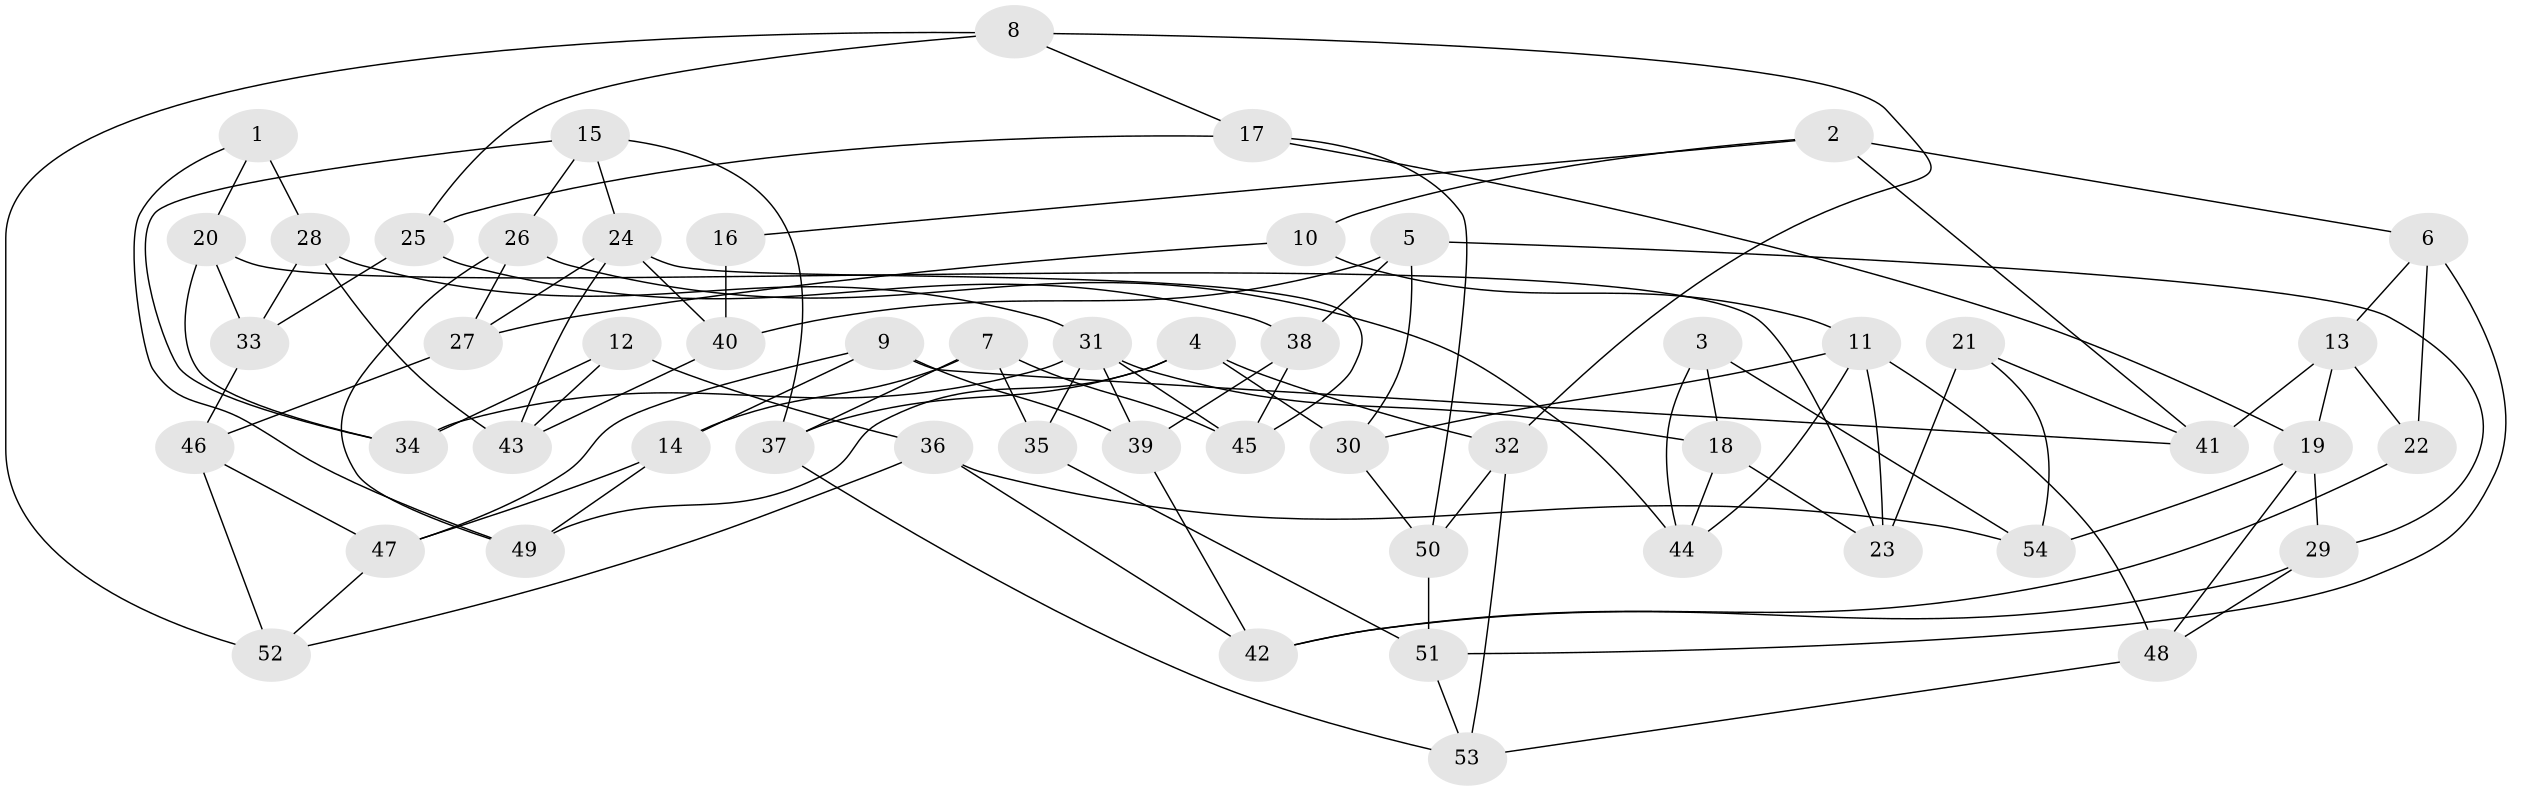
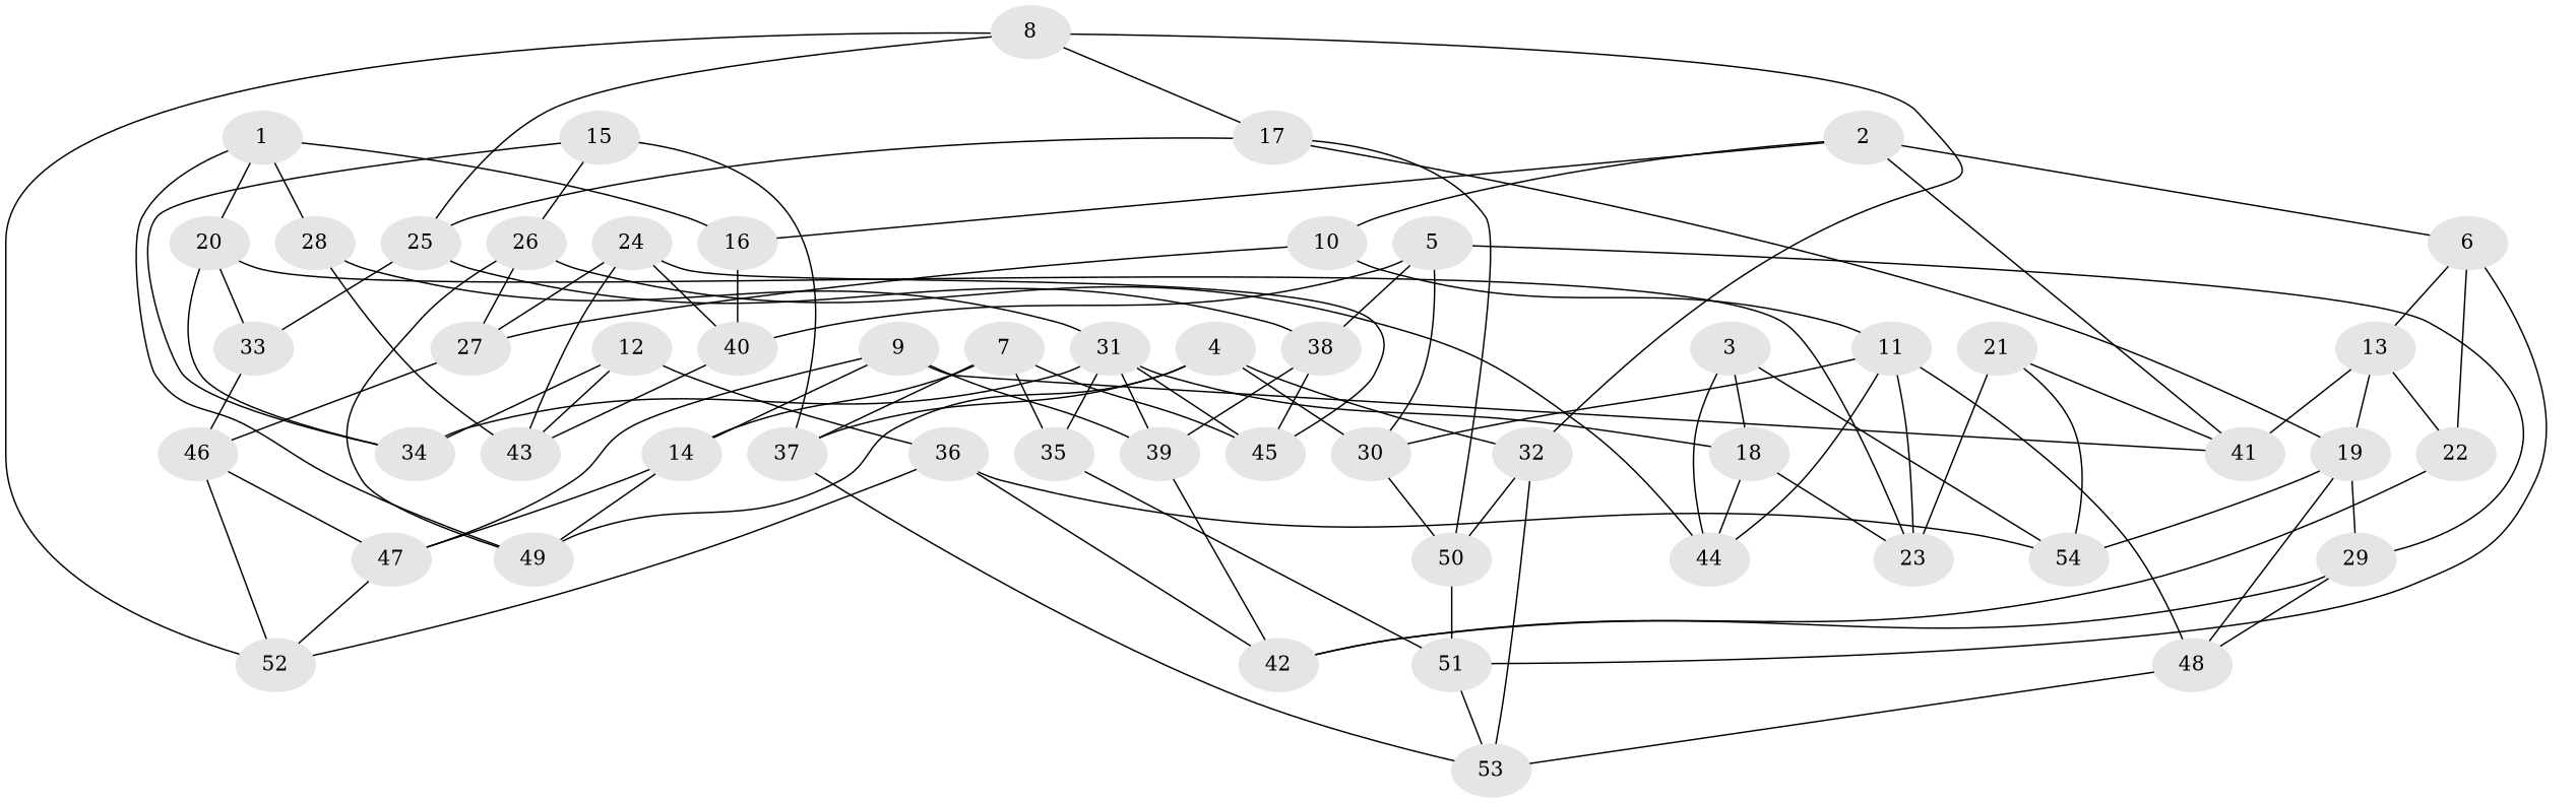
  graph {
    node [color=gray90 style=filled]
    1
    16
    20
    28
    49
    40
    23
    34
    33
    43
    31
    2
    6
    10
    41
    13
    22
    51
    11
    27
    3
    18
    44
    54
    21
    4
    30
    32
    37
    50
    53
    5
    29
    38
    48
    42
    45
    39
    19
    7
    14
    35
    47
    8
    17
    25
    52
    9
    46
    12
    36
    15
    24
    26
+   1 -- 16
    1 -- 20
    1 -- 28
    1 -- 49
    16 -- 40
    20 -- 23
    20 -- 34
    20 -- 33
-   28 -- 33
    28 -- 43
    28 -- 31
    40 -- 43
    33 -- 46
    31 -- 34
    31 -- 18
    31 -- 45
    31 -- 39
    31 -- 35
    2 -- 16
    2 -- 6
    2 -- 10
    2 -- 41
    6 -- 13
    6 -- 22
    6 -- 51
    10 -- 11
    10 -- 27
    13 -- 41
    13 -- 22
    13 -- 19
    22 -- 42
    51 -- 53
    11 -- 23
    11 -- 44
    11 -- 30
    11 -- 48
    27 -- 46
    3 -- 18
    3 -- 44
    3 -- 54
    18 -- 23
    18 -- 44
    21 -- 23
    21 -- 41
    21 -- 54
    4 -- 49
    4 -- 30
    4 -- 32
    4 -- 37
    30 -- 50
    32 -- 50
    32 -- 53
    37 -- 53
    50 -- 51
    5 -- 40
    5 -- 30
    5 -- 29
    5 -- 38
    29 -- 48
    29 -- 42
    38 -- 45
    38 -- 39
    48 -- 53
    39 -- 42
    19 -- 54
    19 -- 29
    19 -- 48
    7 -- 37
    7 -- 45
    7 -- 14
    7 -- 35
    14 -- 49
    14 -- 47
    35 -- 51
    47 -- 52
    8 -- 32
    8 -- 17
    8 -- 25
    8 -- 52
    17 -- 50
    17 -- 19
    17 -- 25
    25 -- 33
    25 -- 38
    9 -- 41
    9 -- 39
    9 -- 14
    9 -- 47
    46 -- 47
    46 -- 52
    12 -- 34
    12 -- 43
    12 -- 36
    36 -- 54
    36 -- 42
    36 -- 52
    15 -- 34
    15 -- 37
-   15 -- 24
    15 -- 26
    24 -- 40
    24 -- 43
    24 -- 27
    24 -- 45
    26 -- 49
    26 -- 27
    26 -- 44
  }
